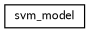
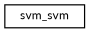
  digraph {
    rankdir=LR
    fontname=Lato
-   n1 [color=black fillcolor=white fontname=Lato fontsize=10 height=0.2 label=svm_model shape=box style=filled width=0.4]
+   n1 [color=black fillcolor=white fontname=Lato fontsize=10 height=0.2 label=svm_svm shape=box style=filled width=0.4]
  }
